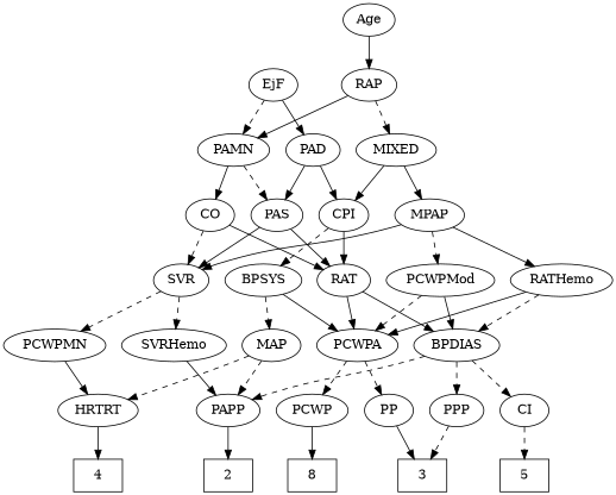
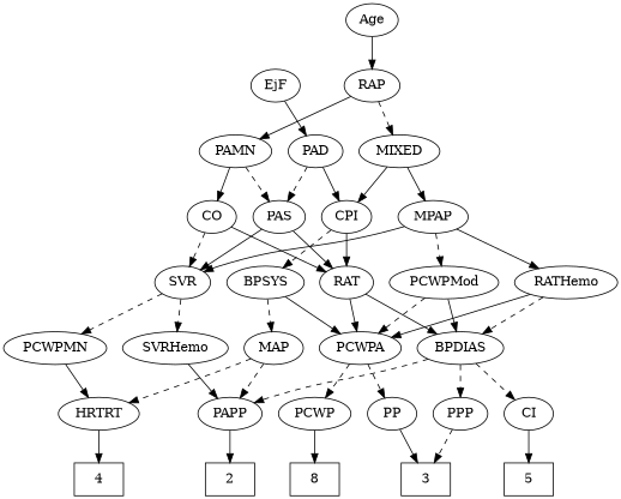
  strict digraph {
    edge [style=solid]
    n1 [height=0.5 label=8 shape=box width=0.75]
    2 [height=0.5 shape=box width=0.75]
    3 [height=0.5 shape=box width=0.75]
    4 [height=0.5 shape=box width=0.75]
    5 [height=0.5 shape=box width=0.75]
    Age [height=0.5 width=0.75]
    RAP [height=0.5 width=0.77632]
    EjF [height=0.5 width=0.75]
    PAD [height=0.5 width=0.79437]
    PAMN [height=0.5 width=1.011]
    MIXED [height=0.5 width=1.1193]
    CPI [height=0.5 width=0.75]
    PAS [height=0.5 width=0.75]
    CO [height=0.5 width=0.75]
    MPAP [height=0.5 width=0.97491]
    BPSYS [height=0.5 width=1.0471]
    RAT [height=0.5 width=0.75827]
    SVR [height=0.5 width=0.77632]
    RATHemo [height=0.5 width=1.3721]
    PCWPMod [height=0.5 width=1.4443]
    PCWPA [height=0.5 width=1.1555]
    BPDIAS [height=0.5 width=1.1735]
    PCWPMN [height=0.5 width=1.3902]
    SVRHemo [height=0.5 width=1.3902]
    MAP [height=0.5 width=0.84854]
    PP [height=0.5 width=0.75]
    PCWP [height=0.5 width=0.97491]
    PAPP [height=0.5 width=0.88464]
    PPP [height=0.5 width=0.75]
    CI [height=0.5 width=0.75]
    HRTRT [height=0.5 width=1.1013]
    Age -> RAP
    RAP -> PAMN
    RAP -> MIXED [style=dashed]
    EjF -> PAD
-   EjF -> PAMN [style=dashed]
    PAD -> CPI
-   PAD -> PAS
+   PAD -> PAS [style=dashed]
    PAMN -> PAS [style=dashed]
    PAMN -> CO
    MIXED -> CPI
    MIXED -> MPAP
    CPI -> BPSYS [style=dashed]
    CPI -> RAT
    PAS -> RAT
    PAS -> SVR
    CO -> RAT
    CO -> SVR [style=dashed]
    MPAP -> SVR
    MPAP -> RATHemo
    MPAP -> PCWPMod [style=dashed]
    BPSYS -> PCWPA
    BPSYS -> MAP [style=dashed]
    RAT -> PCWPA
    RAT -> BPDIAS
    SVR -> PCWPMN [style=dashed]
    SVR -> SVRHemo [style=dashed]
    RATHemo -> PCWPA
    RATHemo -> BPDIAS [style=dashed]
    PCWPMod -> PCWPA [style=dashed]
    PCWPMod -> BPDIAS
    PCWPA -> PP [style=dashed]
    PCWPA -> PCWP [style=dashed]
    BPDIAS -> PAPP [style=dashed]
    BPDIAS -> PPP [style=dashed]
    BPDIAS -> CI [style=dashed]
    PCWPMN -> HRTRT
    SVRHemo -> PAPP
    MAP -> PAPP [style=dashed]
    MAP -> HRTRT [style=dashed]
    PP -> 3
    PCWP -> n1
    PAPP -> 2
    PPP -> 3 [style=dashed]
-   CI -> 5 [style=dashed]
+   CI -> 5
    HRTRT -> 4
  }
